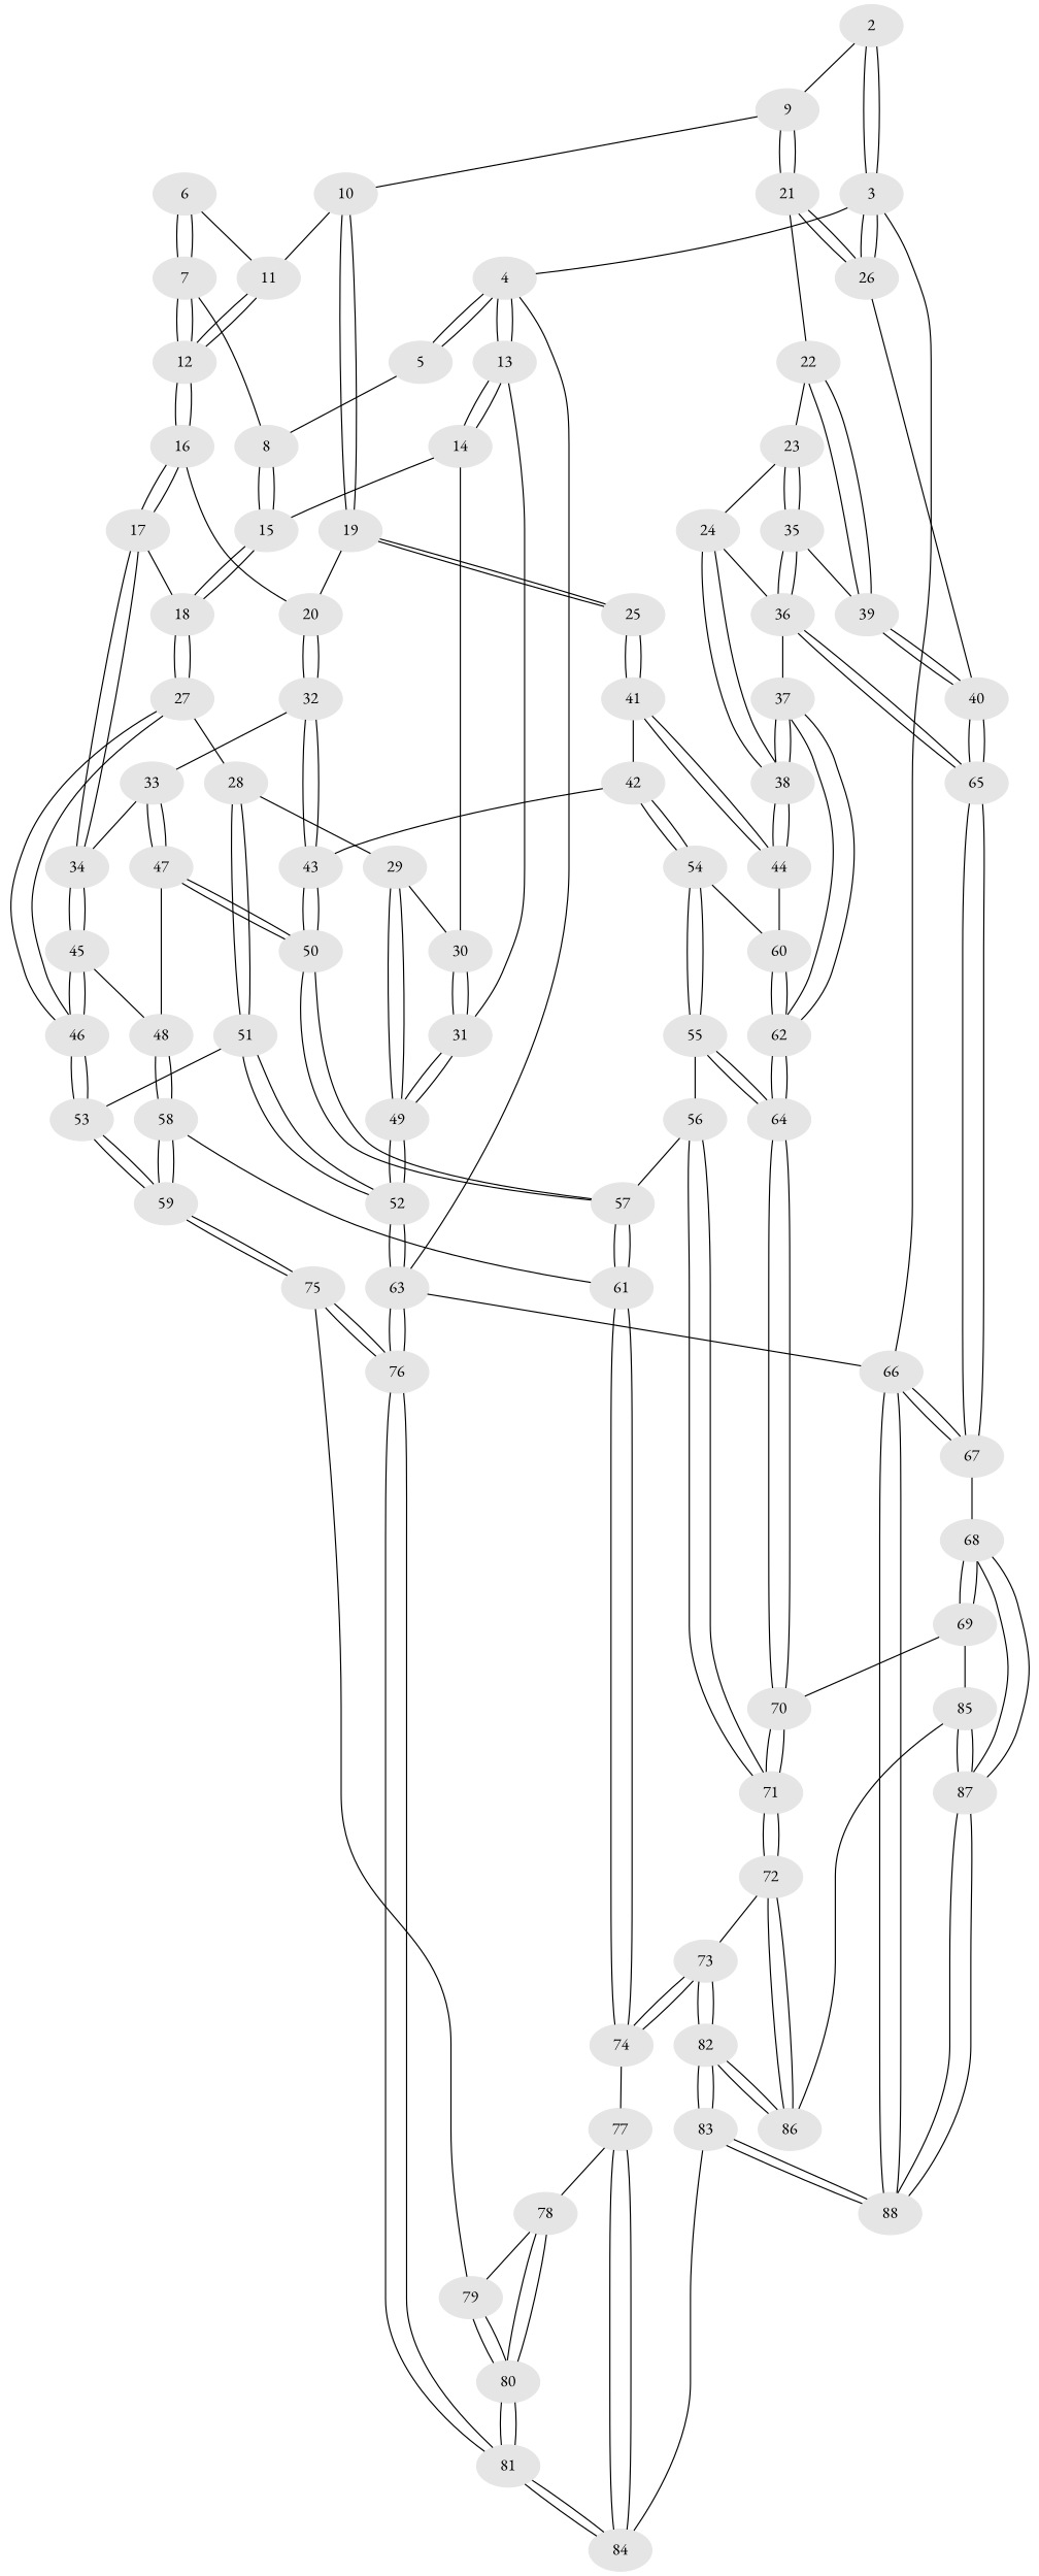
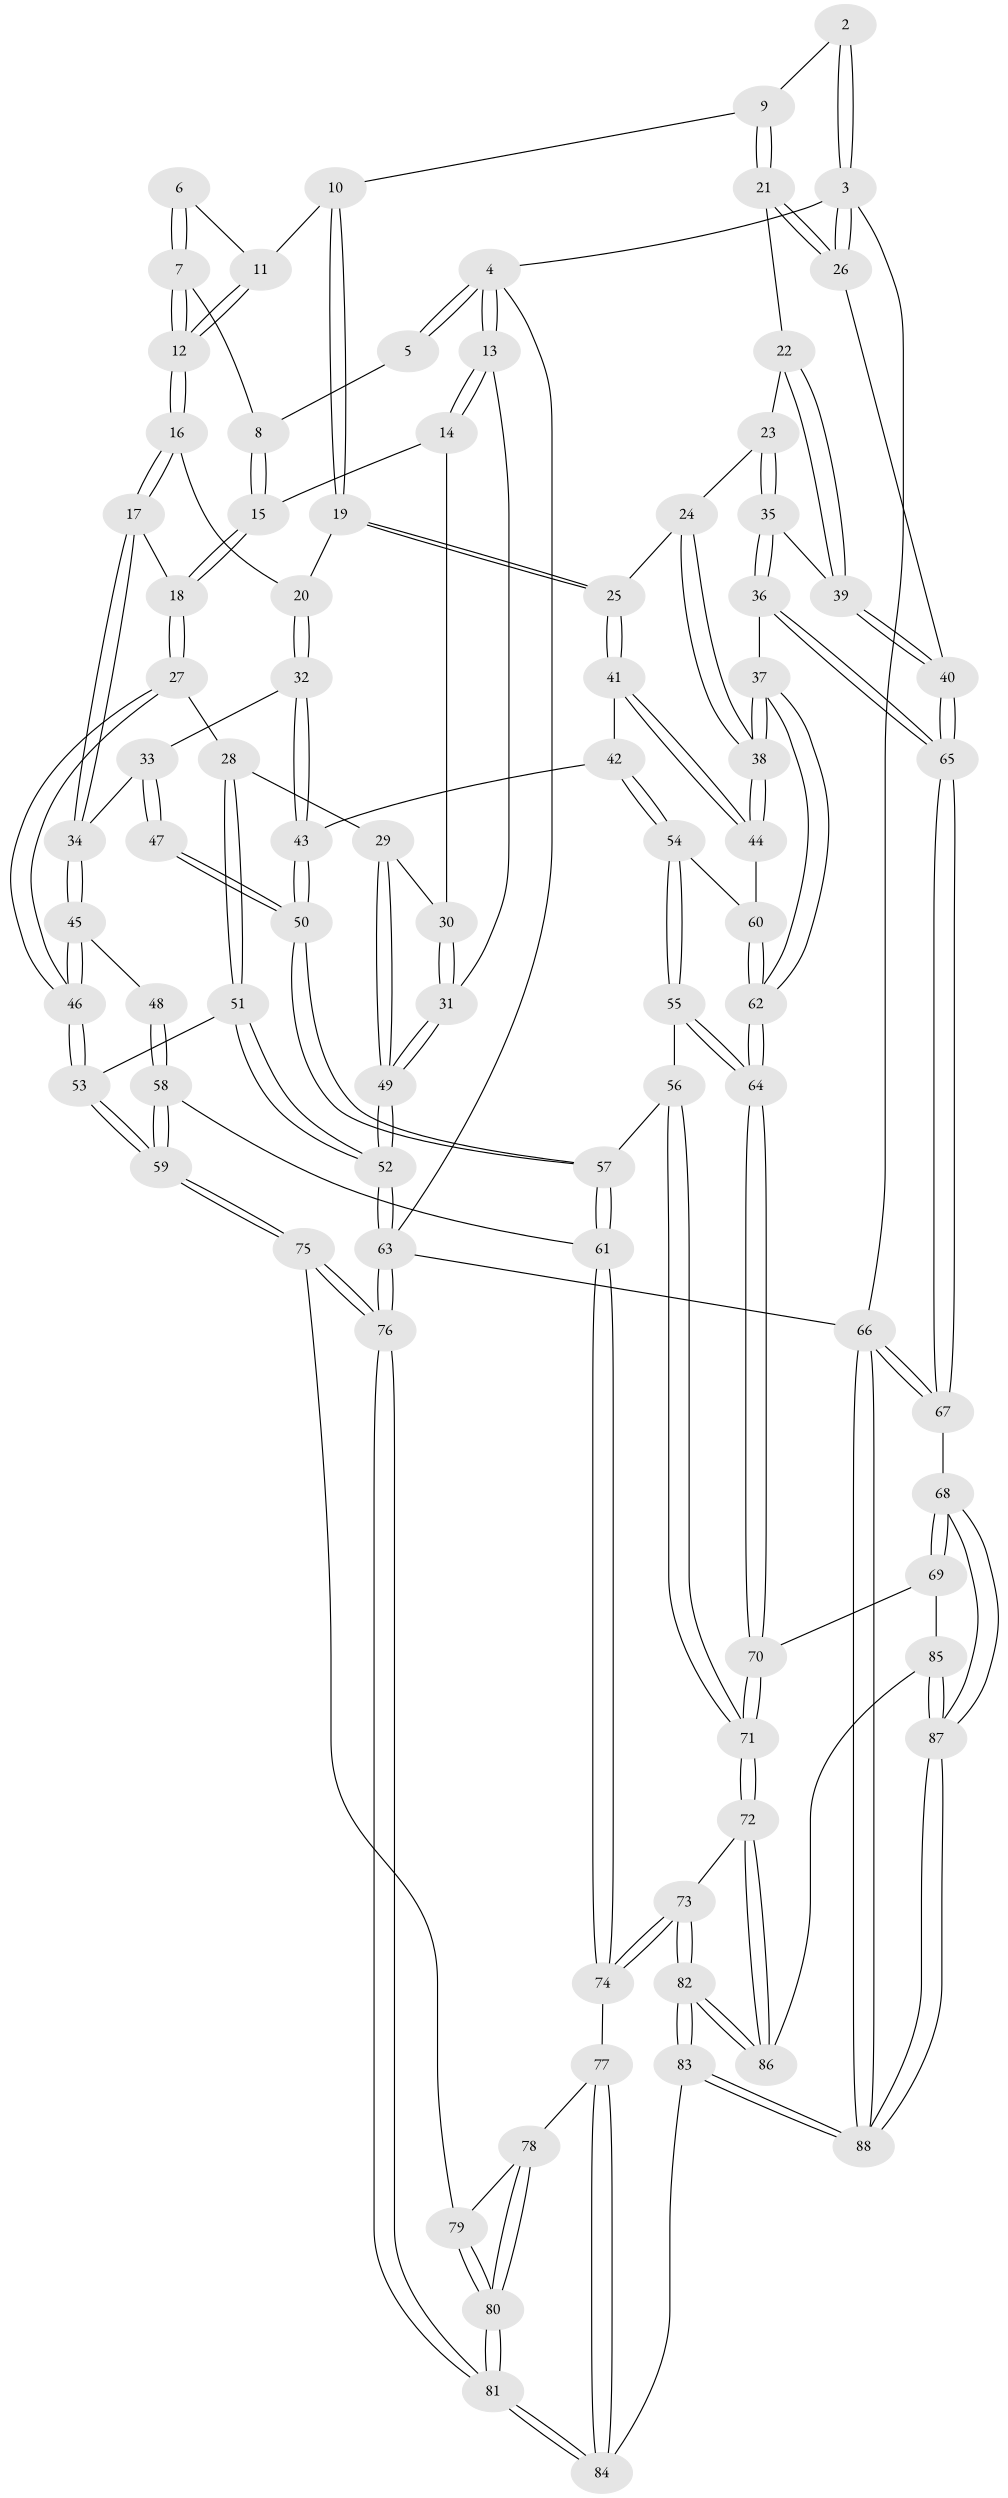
  graph {
    fontname="EB Garamond"
    node [color=gray90 fontname="EB Garamond" style=filled]
    edge [fontname="EB Garamond"]
    2
    3
    9
    6
    7
    11
    4
    26
    66
    10
    21
    5
    13
    63
    40
    67
    88
    8
    14
    31
    76
    15
    12
    16
    18
    19
    22
    20
    25
    17
    30
    49
    27
    34
    32
    45
    28
    46
    41
    33
    43
    23
    39
    24
    35
    38
    36
    44
    42
    65
    29
    51
    53
    52
    47
    50
    48
    37
    62
    64
    60
    54
    55
    57
    58
    59
    61
    75
    56
    71
    70
    72
    74
    79
    77
    81
    68
    69
    87
    85
    86
    73
    82
    83
    78
    84
    80
    2 -- 3
    2 -- 3
    2 -- 9
    3 -- 4
    3 -- 26
    3 -- 26
    3 -- 66
    9 -- 10
    9 -- 21
    9 -- 21
    6 -- 7
    6 -- 7
    6 -- 11
    7 -- 8
    7 -- 12
    7 -- 12
    11 -- 12
    11 -- 12
    4 -- 5
    4 -- 5
    4 -- 13
    4 -- 13
    4 -- 63
    26 -- 40
    66 -- 67
    66 -- 67
    66 -- 88
    66 -- 88
    10 -- 11
    10 -- 19
    10 -- 19
    21 -- 26
    21 -- 26
    21 -- 22
    5 -- 8
    13 -- 14
    13 -- 14
    13 -- 31
    63 -- 66
    63 -- 76
    63 -- 76
    40 -- 65
    40 -- 65
    67 -- 68
    8 -- 15
    8 -- 15
    14 -- 15
    14 -- 30
    31 -- 49
    31 -- 49
    76 -- 81
    76 -- 81
    15 -- 18
    15 -- 18
    12 -- 16
    12 -- 16
    16 -- 20
    16 -- 17
    16 -- 17
    18 -- 27
    18 -- 27
    19 -- 20
    19 -- 25
    19 -- 25
    22 -- 23
    22 -- 39
    22 -- 39
    20 -- 32
    20 -- 32
    25 -- 41
    25 -- 41
    17 -- 18
    17 -- 34
    17 -- 34
    30 -- 31
    30 -- 31
    49 -- 52
    49 -- 52
    27 -- 28
    27 -- 46
    27 -- 46
    34 -- 45
    34 -- 45
    32 -- 33
    32 -- 43
    32 -- 43
    45 -- 46
    45 -- 46
    45 -- 48
    28 -- 29
    28 -- 51
    28 -- 51
    46 -- 53
    46 -- 53
    41 -- 44
    41 -- 44
    41 -- 42
    33 -- 34
    33 -- 47
    33 -- 47
    43 -- 50
    43 -- 50
    23 -- 24
    23 -- 35
    23 -- 35
    39 -- 40
    39 -- 40
-   24 -- 36
+   24 -- 25
    24 -- 38
    24 -- 38
    35 -- 39
    35 -- 36
    35 -- 36
    38 -- 44
    38 -- 44
    36 -- 65
    36 -- 65
    36 -- 37
    44 -- 60
    42 -- 43
    42 -- 54
    42 -- 54
    65 -- 67
    65 -- 67
    29 -- 30
    29 -- 49
    29 -- 49
    51 -- 53
    51 -- 52
    51 -- 52
    53 -- 59
    53 -- 59
    52 -- 63
    52 -- 63
    47 -- 50
    47 -- 50
-   47 -- 48
    50 -- 57
    50 -- 57
    48 -- 58
    48 -- 58
    37 -- 38
    37 -- 38
    37 -- 62
    37 -- 62
    62 -- 64
    62 -- 64
    64 -- 70
    64 -- 70
    60 -- 62
    60 -- 62
    54 -- 60
    54 -- 55
    54 -- 55
    55 -- 64
    55 -- 64
    55 -- 56
    57 -- 61
    57 -- 61
    58 -- 59
    58 -- 59
    58 -- 61
    59 -- 75
    59 -- 75
    61 -- 74
    61 -- 74
    75 -- 76
    75 -- 76
    75 -- 79
    56 -- 57
    56 -- 71
    56 -- 71
    71 -- 72
    71 -- 72
    70 -- 71
    70 -- 71
    72 -- 86
    72 -- 86
    72 -- 73
    74 -- 77
    79 -- 80
    79 -- 80
    77 -- 78
    77 -- 84
    77 -- 84
    81 -- 84
    81 -- 84
    68 -- 69
    68 -- 69
    68 -- 87
    68 -- 87
    69 -- 70
    69 -- 85
    87 -- 88
    87 -- 88
    85 -- 87
    85 -- 87
    85 -- 86
    73 -- 74
    73 -- 74
    73 -- 82
    73 -- 82
    82 -- 86
    82 -- 86
    82 -- 83
    82 -- 83
    83 -- 88
    83 -- 88
    83 -- 84
    78 -- 79
    78 -- 80
    78 -- 80
    80 -- 81
    80 -- 81
  }
